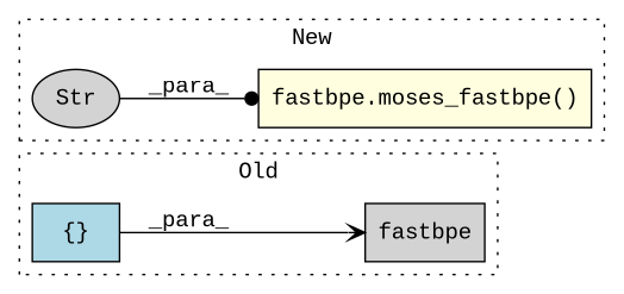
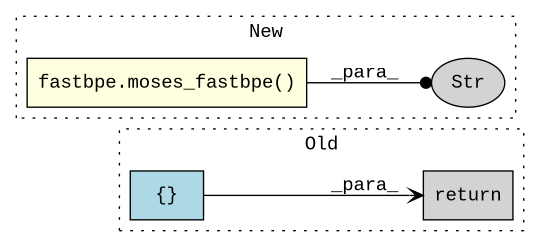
  digraph {
    fontname="Liberation Mono"
    rankdir=LR
    node [fillcolor=lightgrey fontname="Liberation Mono" shape=box style=filled]
    edge [fontname="Liberation Mono"]
-   n1 [a=93 l=7 label=fastbpe s=662]
+   n1 [a=93 l=7 label=return s=662]
    n2 [a=95 fillcolor=lightblue l="14,11" label="{}" s="669,1249"]
    n3 [a=75 fillcolor=lightyellow l="14,1" label="fastbpe.moses_fastbpe()" s="1138,1219"]
    n4 [a=66 l=67 label=Str s=1152 shape=ellipse]
    subgraph cluster_1 {
      label=Old
      style=dotted
      n1
      n2
    }
    subgraph cluster_2 {
      label=New
      style=dotted
      n3
      n4
    }
    n2 -> n1 [arrowhead=vee label=_para_]
-   n4 -> n3 [arrowhead=dot label=_para_]
+   n3 -> n4 [arrowhead=dot label=_para_]
  }
